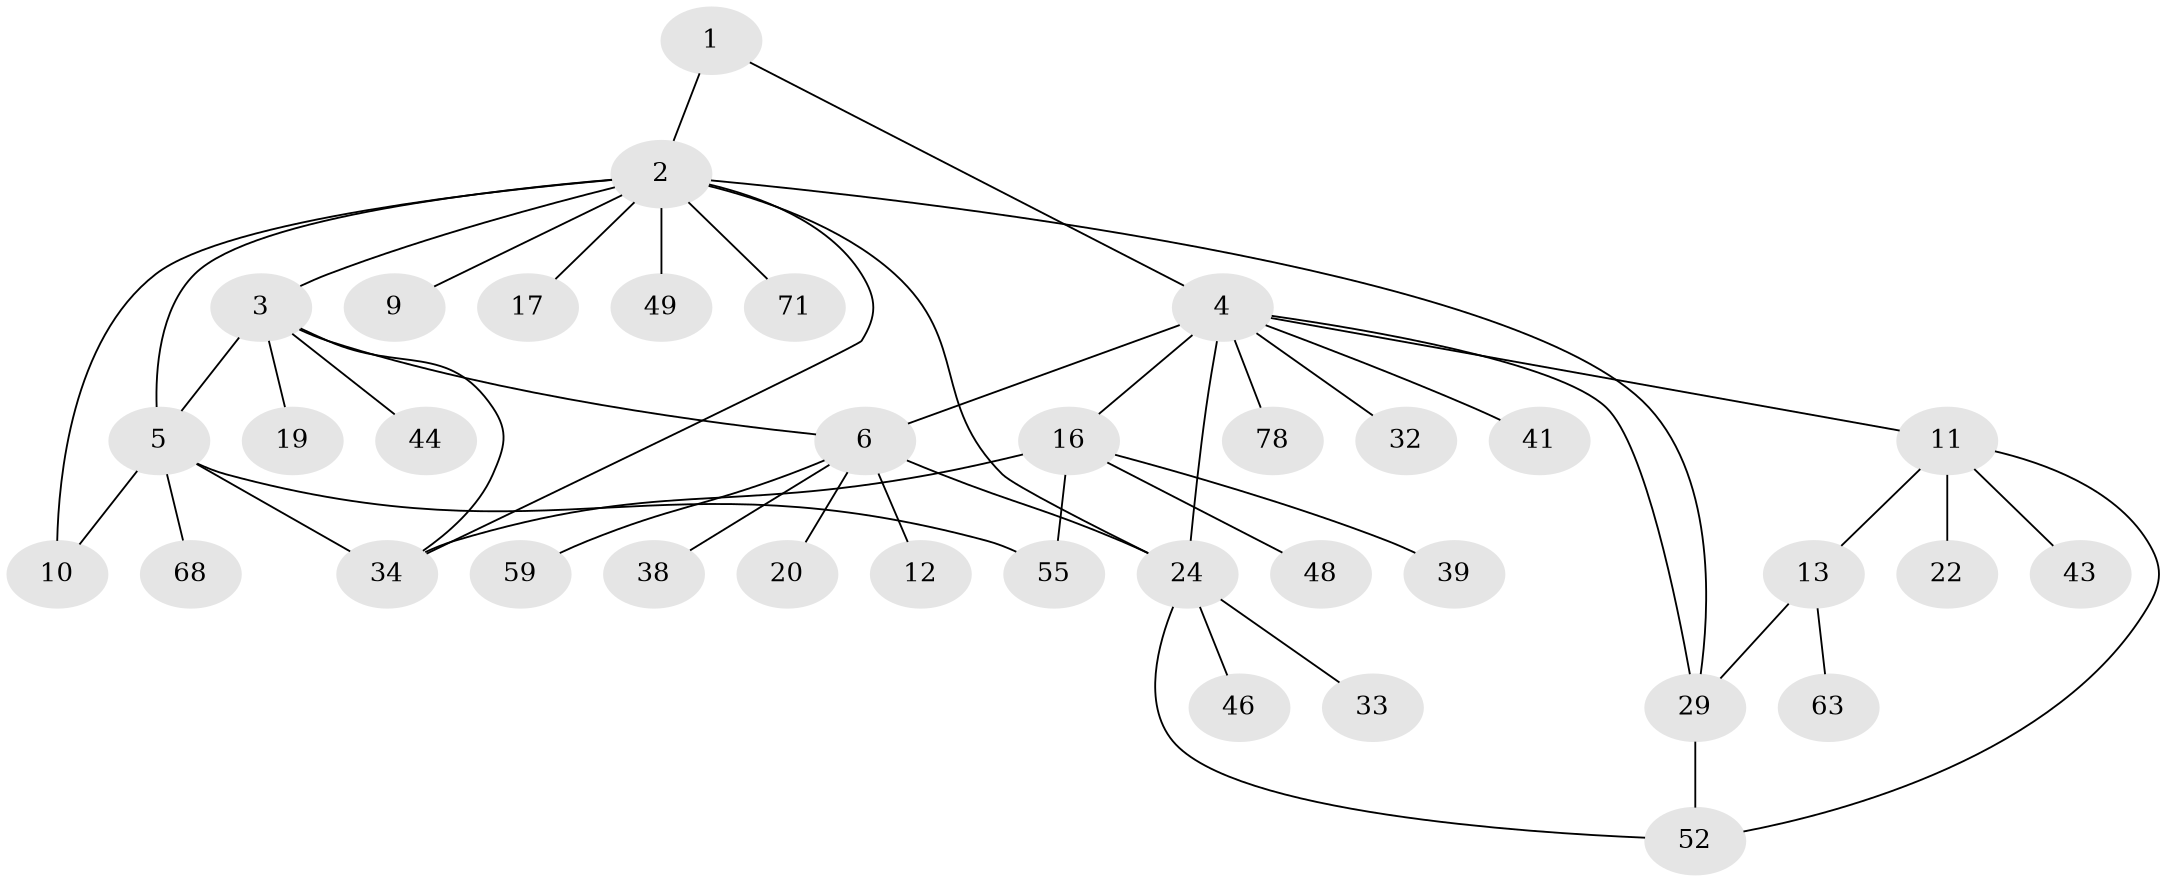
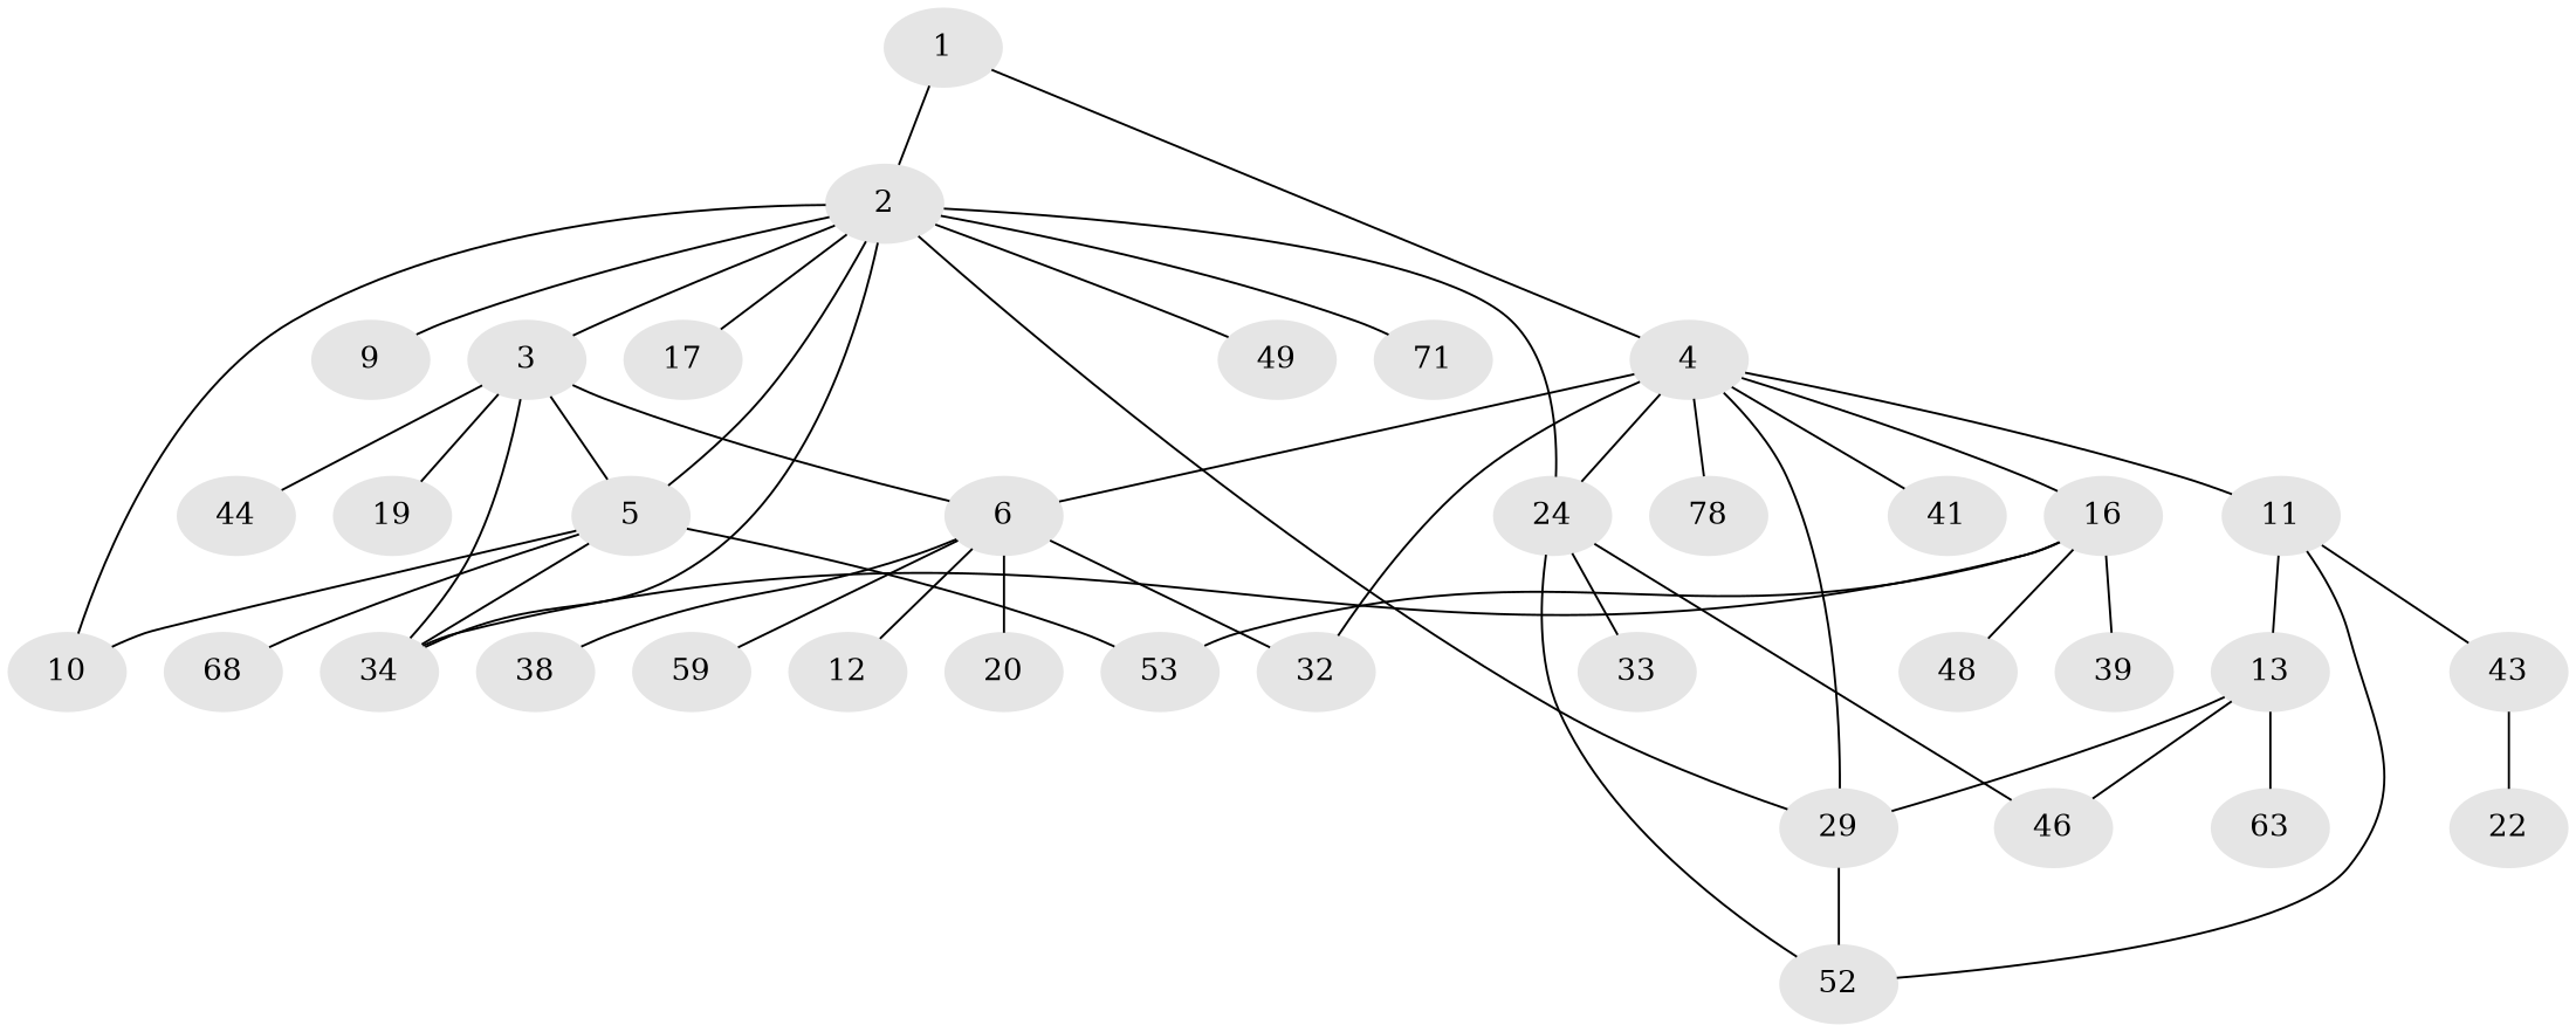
  graph {
    node [color=gray90 style=filled]
    2 [super="+15+7"]
    3 [super="+8+54+30"]
    5 [super="+35"]
    9
    10 [super="+58+56+62+50"]
    17
    24 [super="+28+51+69"]
    n8 [label=29 super="+66"]
    34 [super="+61"]
    49
    71
    1
    4 [super="+27+25+40+14"]
    6 [super="+59+21+36"]
    11
    16 [super="+23+42+29"]
    n17 [label=78]
    32
    41
    19
    44
-   53 [label=55]
+   53
    68
    12
    20
    38 [super="+70"]
    n27 [label=59]
    52
    46 [super="+60"]
    33 [super="+64"]
    13 [super="+31"]
    22 [super="+55"]
    43
    39
    48 [super="+67"]
    63
    2 -- 3
    2 -- 5
    2 -- 9
    2 -- 10
    2 -- 17
    2 -- 24
    2 -- n8
    2 -- 34
    2 -- 49
    2 -- 71
    3 -- 5
    3 -- 34
    3 -- 6
    3 -- 19
    3 -- 44
    5 -- 10
    5 -- 34
    5 -- 53
    5 -- 68
    24 -- 52
    24 -- 46
    24 -- 33
    n8 -- 52
    1 -- 2
    1 -- 4
    4 -- 24
    4 -- n8
    4 -- 6 [weight=2]
    4 -- 11
    4 -- 16
    4 -- n17
    4 -- 32
    4 -- 41
-   6 -- 24
+   6 -- 32
    6 -- 12
    6 -- 20
    6 -- 38
    6 -- n27
    11 -- 52
    11 -- 13
-   11 -- 22
+   43 -- 22
    11 -- 43
    16 -- 34
    16 -- 53
    16 -- 39
    16 -- 48
    13 -- n8
+   13 -- 46
    13 -- 63
  }
